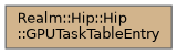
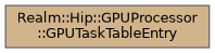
  digraph {
    rankdir=TB
-   n1 [color=gray40 fillcolor=tan fontname=Helvetica fontsize=10 height=0.2 label="Realm::Hip::Hip\l::GPUTaskTableEntry" shape=box style=filled width=0.4]
+   n1 [color=gray40 fillcolor=tan fontname=Helvetica fontsize=10 height=0.2 label="Realm::Hip::GPUProcessor\l::GPUTaskTableEntry" shape=box style=filled width=0.4]
  }
